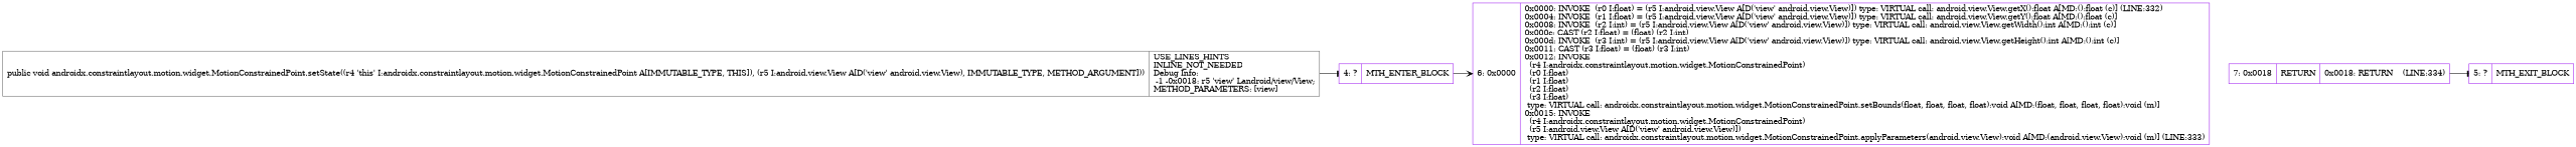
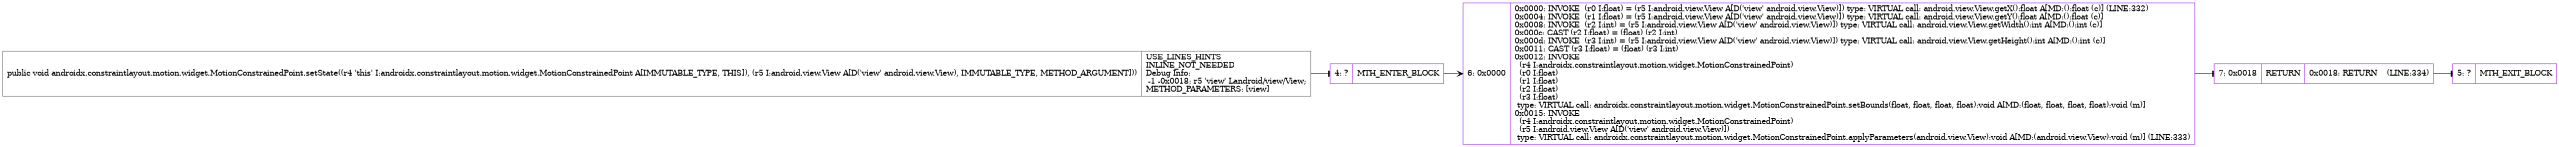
  digraph {
    rankdir=LR
    node [color=purple shape=record]
    edge [arrowhead=tee]
    n1 [label="{4\:\ ?|MTH_ENTER_BLOCK\l}"]
    n2 [label="{6\:\ 0x0000|0x0000: INVOKE  (r0 I:float) = (r5 I:android.view.View A[D('view' android.view.View)]) type: VIRTUAL call: android.view.View.getX():float A[MD:():float (c)] (LINE:332)\l0x0004: INVOKE  (r1 I:float) = (r5 I:android.view.View A[D('view' android.view.View)]) type: VIRTUAL call: android.view.View.getY():float A[MD:():float (c)]\l0x0008: INVOKE  (r2 I:int) = (r5 I:android.view.View A[D('view' android.view.View)]) type: VIRTUAL call: android.view.View.getWidth():int A[MD:():int (c)]\l0x000c: CAST (r2 I:float) = (float) (r2 I:int) \l0x000d: INVOKE  (r3 I:int) = (r5 I:android.view.View A[D('view' android.view.View)]) type: VIRTUAL call: android.view.View.getHeight():int A[MD:():int (c)]\l0x0011: CAST (r3 I:float) = (float) (r3 I:int) \l0x0012: INVOKE  \l  (r4 I:androidx.constraintlayout.motion.widget.MotionConstrainedPoint)\l  (r0 I:float)\l  (r1 I:float)\l  (r2 I:float)\l  (r3 I:float)\l type: VIRTUAL call: androidx.constraintlayout.motion.widget.MotionConstrainedPoint.setBounds(float, float, float, float):void A[MD:(float, float, float, float):void (m)]\l0x0015: INVOKE  \l  (r4 I:androidx.constraintlayout.motion.widget.MotionConstrainedPoint)\l  (r5 I:android.view.View A[D('view' android.view.View)])\l type: VIRTUAL call: androidx.constraintlayout.motion.widget.MotionConstrainedPoint.applyParameters(android.view.View):void A[MD:(android.view.View):void (m)] (LINE:333)\l}"]
    n3 [label="{7\:\ 0x0018|RETURN\l|0x0018: RETURN    (LINE:334)\l}"]
    n4 [label="{5\:\ ?|MTH_EXIT_BLOCK\l}"]
    n5 [color=gray40 label="{public void androidx.constraintlayout.motion.widget.MotionConstrainedPoint.setState((r4 'this' I:androidx.constraintlayout.motion.widget.MotionConstrainedPoint A[IMMUTABLE_TYPE, THIS]), (r5 I:android.view.View A[D('view' android.view.View), IMMUTABLE_TYPE, METHOD_ARGUMENT]))  | USE_LINES_HINTS\lINLINE_NOT_NEEDED\lDebug Info:\l  \-1 \-0x0018: r5 'view' Landroid\/view\/View;\lMETHOD_PARAMETERS: [view]\l}"]
    n1 -> n2 [arrowhead=vee]
+   n2 -> n3
    n3 -> n4
    n5 -> n1
  }
